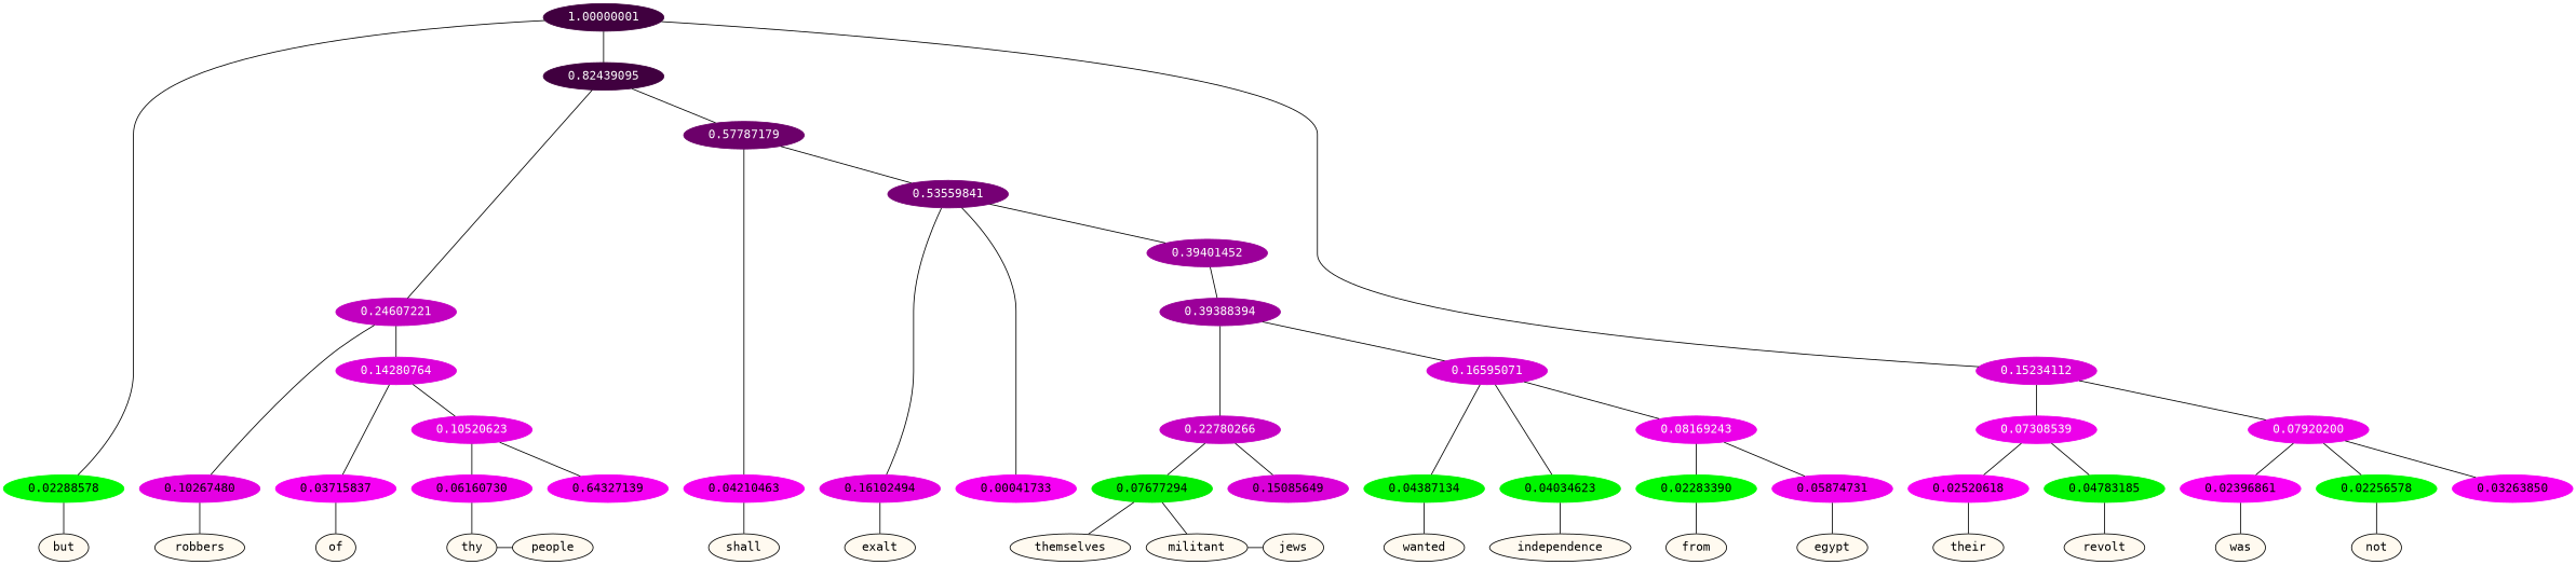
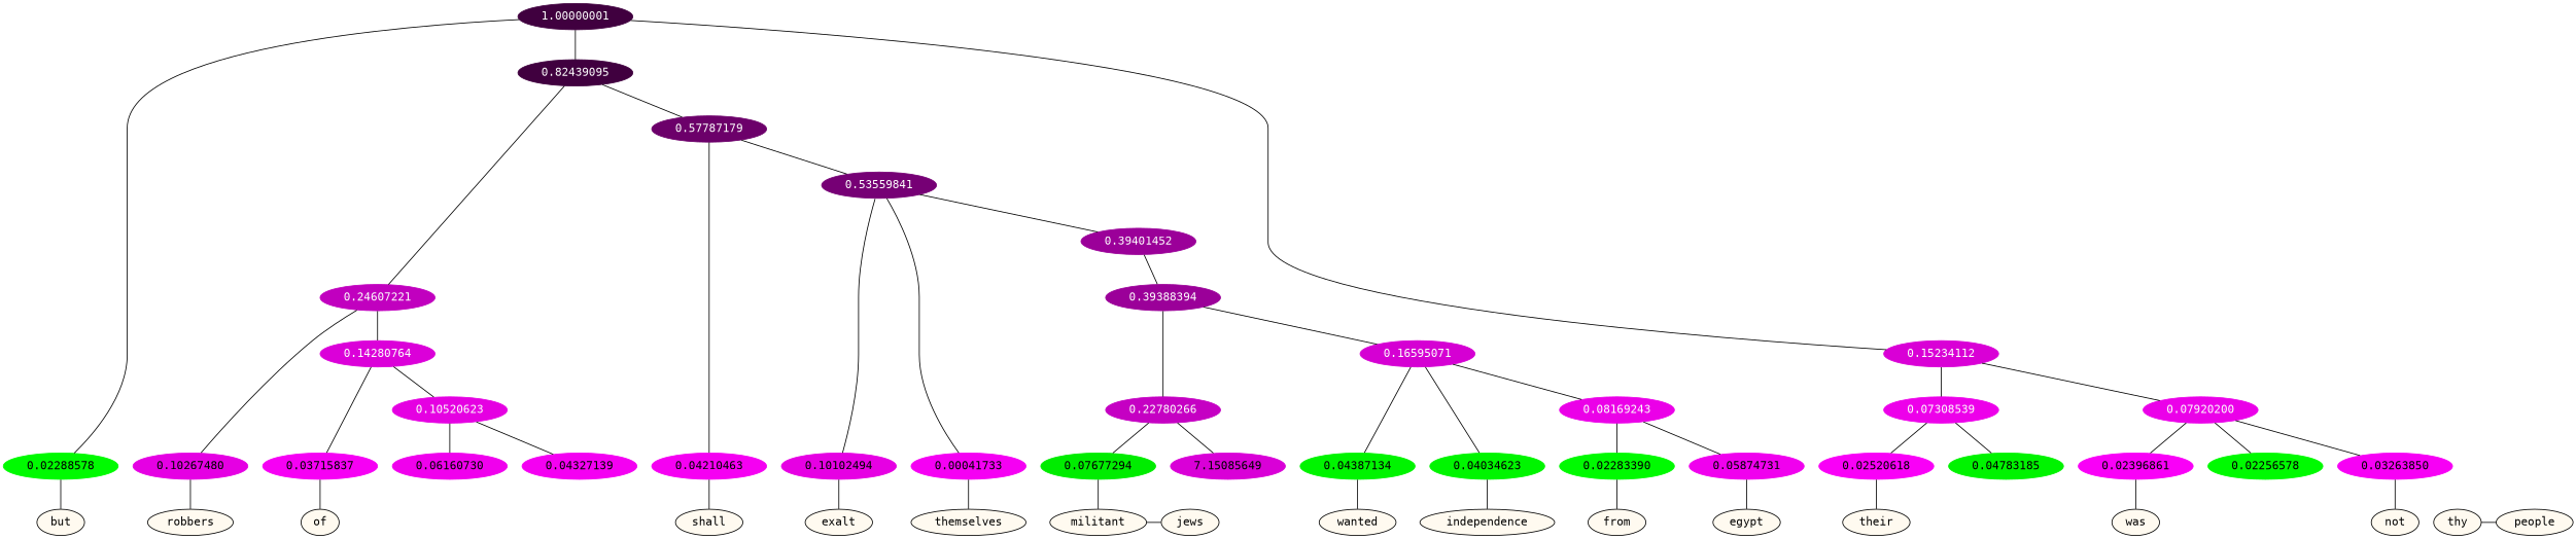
  graph {
    fontname="DejaVu Sans Mono"
    node [color=black fontname="DejaVu Sans Mono" format=png nodesep=0.001 ordering=out overlap_scaling=0.01 ranksep=0.001 style=filled fontcolor=black]
    edge [fontname="DejaVu Sans Mono"]
    n1 [fillcolor=floralwhite height=0.15 label=robbers style="filled,solid" width=0.15 fontcolor=""]
    n2 [fillcolor=floralwhite height=0.15 label=of style="filled,solid" width=0.15 fontcolor=""]
    n3 [fillcolor=floralwhite height=0.15 label=thy style="filled,solid" width=0.15 fontcolor=""]
    n4 [fillcolor=floralwhite height=0.15 label=people style="filled,solid" width=0.15 fontcolor=""]
    n5 [fillcolor=floralwhite height=0.15 label=shall style="filled,solid" width=0.15 fontcolor=""]
    n6 [fillcolor=floralwhite height=0.15 label=exalt style="filled,solid" width=0.15 fontcolor=""]
    n7 [fillcolor=floralwhite height=0.15 label=themselves style="filled,solid" width=0.15 fontcolor=""]
    n8 [fillcolor=floralwhite height=0.15 label=militant style="filled,solid" width=0.15 fontcolor=""]
    n9 [fillcolor=floralwhite height=0.15 label=jews style="filled,solid" width=0.15 fontcolor=""]
    n10 [fillcolor=floralwhite height=0.15 label=wanted style="filled,solid" width=0.15 fontcolor=""]
    n11 [fillcolor=floralwhite height=0.15 label=independence style="filled,solid" width=0.15 fontcolor=""]
    n12 [fillcolor=floralwhite height=0.15 label=from style="filled,solid" width=0.15 fontcolor=""]
    n13 [fillcolor=floralwhite height=0.15 label=egypt style="filled,solid" width=0.15 fontcolor=""]
    n14 [fillcolor=floralwhite height=0.15 label=but style="filled,solid" width=0.15 fontcolor=""]
    n15 [fillcolor=floralwhite height=0.15 label=their style="filled,solid" width=0.15 fontcolor=""]
-   n16 [fillcolor=floralwhite height=0.15 label=revolt style="filled,solid" width=0.15 fontcolor=""]
    n17 [fillcolor=floralwhite height=0.15 label=was style="filled,solid" width=0.15 fontcolor=""]
    n18 [fillcolor=floralwhite height=0.15 label=not style="filled,solid" width=0.15 fontcolor=""]
    n19 [color="0.835 1.000 0.897" height=0.15 label=0.10267480 width=0.15]
    n20 [color="0.835 1.000 0.963" height=0.15 label=0.03715837 width=0.15]
    n21 [color="0.835 1.000 0.938" height=0.15 label=0.06160730 width=0.15]
-   n22 [color="0.835 1.000 0.957" height=0.15 label=0.64327139 width=0.15]
+   n22 [color="0.835 1.000 0.957" height=0.15 label=0.04327139 width=0.15]
    n23 [color="0.835 1.000 0.958" height=0.15 label=0.04210463 width=0.15]
-   n24 [color="0.835 1.000 0.899" height=0.15 label=0.16102494 width=0.15]
+   n24 [color="0.835 1.000 0.899" height=0.15 label=0.10102494 width=0.15]
    n25 [color="0.835 1.000 0.960" height=0.15 label=0.00041733 width=0.15]
    n26 [color="0.334 1.000 0.923" height=0.15 label=0.07677294 width=0.15]
-   n27 [color="0.835 1.000 0.849" height=0.15 label=0.15085649 width=0.15]
+   n27 [color="0.835 1.000 0.849" height=0.15 label=7.15085649 width=0.15]
    n28 [color="0.334 1.000 0.956" height=0.15 label=0.04387134 width=0.15]
    n29 [color="0.334 1.000 0.960" height=0.15 label=0.04034623 width=0.15]
    n30 [color="0.334 1.000 0.977" height=0.15 label=0.02283390 width=0.15]
    n31 [color="0.835 1.000 0.941" height=0.15 label=0.05874731 width=0.15]
    n32 [color="0.334 1.000 0.977" height=0.15 label=0.02288578 width=0.15]
    n33 [color="0.835 1.000 0.975" height=0.15 label=0.02520618 width=0.15]
    n34 [color="0.334 1.000 0.952" height=0.15 label=0.04783185 width=0.15]
    n35 [color="0.835 1.000 0.976" height=0.15 label=0.02396861 width=0.15]
    n36 [color="0.334 1.000 0.977" height=0.15 label=0.02256578 width=0.15]
    n37 [color="0.835 1.000 0.967" height=0.15 label=0.03263850 width=0.15]
    n38 [color="0.835 1.000 0.250" fontcolor=grey99 height=0.15 label=1.00000001 width=0.15]
    n39 [color="0.835 1.000 0.250" fontcolor=grey99 height=0.15 label=0.82439095 width=0.15]
    n40 [color="0.835 1.000 0.848" fontcolor=grey99 height=0.15 label=0.15234112 width=0.15]
    n41 [color="0.835 1.000 0.754" fontcolor=grey99 height=0.15 label=0.24607221 width=0.15]
    n42 [color="0.835 1.000 0.422" fontcolor=grey99 height=0.15 label=0.57787179 width=0.15]
    n43 [color="0.835 1.000 0.927" fontcolor=grey99 height=0.15 label=0.07308539 width=0.15]
    n44 [color="0.835 1.000 0.921" fontcolor=grey99 height=0.15 label=0.07920200 width=0.15]
    n45 [color="0.835 1.000 0.857" fontcolor=grey99 height=0.15 label=0.14280764 width=0.15]
    n46 [color="0.835 1.000 0.464" fontcolor=grey99 height=0.15 label=0.53559841 width=0.15]
    n47 [color="0.835 1.000 0.895" fontcolor=grey99 height=0.15 label=0.10520623 width=0.15]
    n48 [color="0.835 1.000 0.606" fontcolor=grey99 height=0.15 label=0.39401452 width=0.15]
    n49 [color="0.835 1.000 0.606" fontcolor=grey99 height=0.15 label=0.39388394 width=0.15]
    n50 [color="0.835 1.000 0.772" fontcolor=grey99 height=0.15 label=0.22780266 width=0.15]
    n51 [color="0.835 1.000 0.834" fontcolor=grey99 height=0.15 label=0.16595071 width=0.15]
    n52 [color="0.835 1.000 0.918" fontcolor=grey99 height=0.15 label=0.08169243 width=0.15]
    subgraph sub_1 {
      rank=same
      n1
      n2
      n3
      n4
      n5
      n6
      n7
      n8
      n9
      n10
      n11
      n12
      n13
      n14
      n15
-     n16
      n17
      n18
    }
    subgraph sub_2 {
      rank=same
      n19
      n20
      n21
      n22
      n23
      n24
      n25
      n26
      n27
      n28
      n29
      n30
      n31
      n32
      n33
      n34
      n35
      n36
      n37
    }
    n3 -- n4
    n8 -- n9
    n19 -- n1
    n20 -- n2
-   n21 -- n3
    n23 -- n5
    n24 -- n6
-   n26 -- n7
+   n25 -- n7
    n26 -- n8
    n28 -- n10
    n29 -- n11
    n30 -- n12
    n31 -- n13
    n32 -- n14
    n33 -- n15
-   n34 -- n16
    n35 -- n17
-   n36 -- n18
+   n37 -- n18
    n38 -- n32
    n38 -- n39
    n38 -- n40
    n39 -- n41
    n39 -- n42
    n40 -- n43
    n40 -- n44
    n41 -- n19
    n41 -- n45
    n42 -- n23
    n42 -- n46
    n43 -- n33
    n43 -- n34
    n44 -- n35
    n44 -- n36
    n44 -- n37
    n45 -- n20
    n45 -- n47
    n46 -- n24
    n46 -- n25
    n46 -- n48
    n47 -- n21
    n47 -- n22
    n48 -- n49
    n49 -- n50
    n49 -- n51
    n50 -- n26
    n50 -- n27
    n51 -- n28
    n51 -- n29
    n51 -- n52
    n52 -- n30
    n52 -- n31
  }
